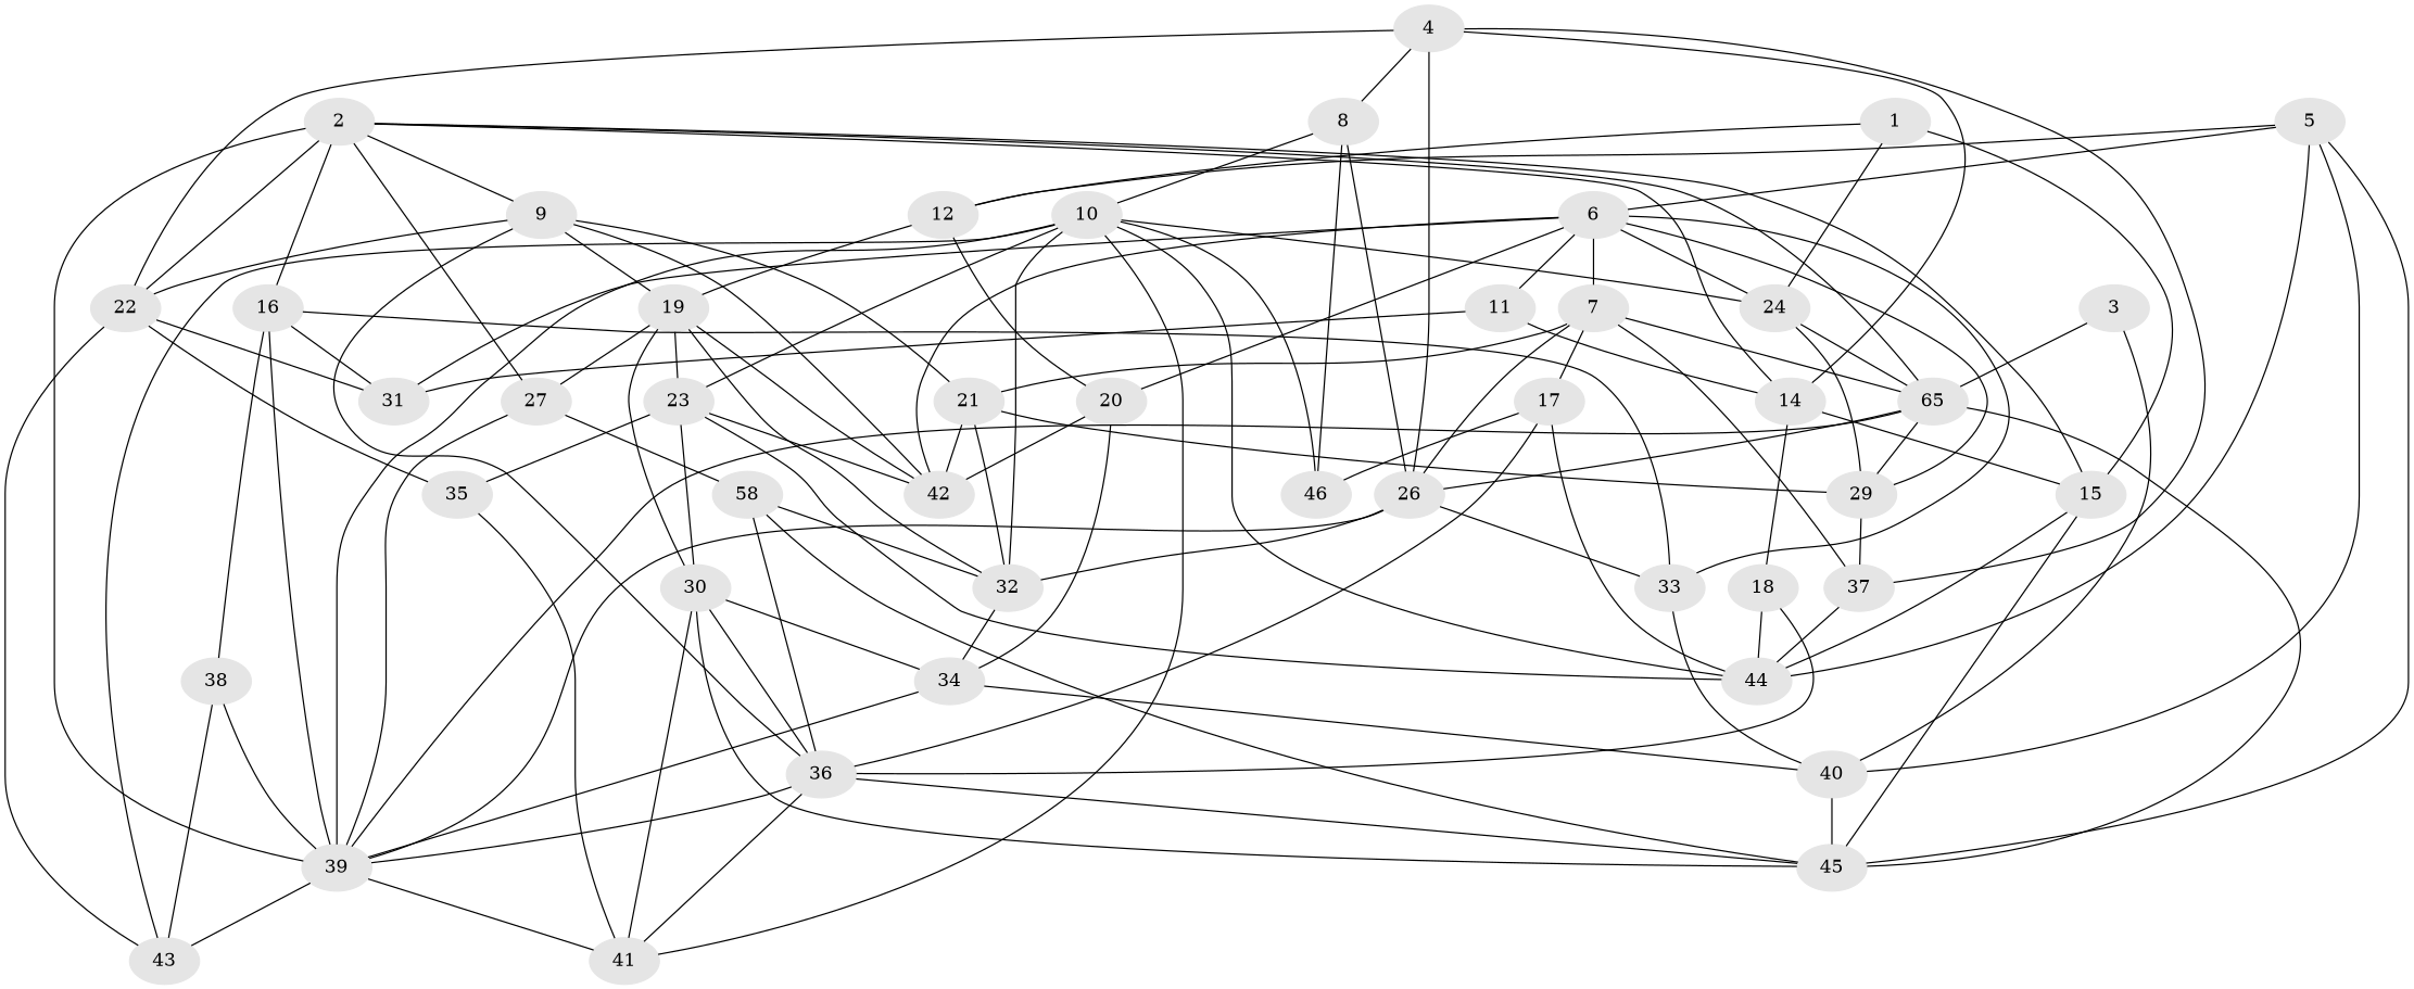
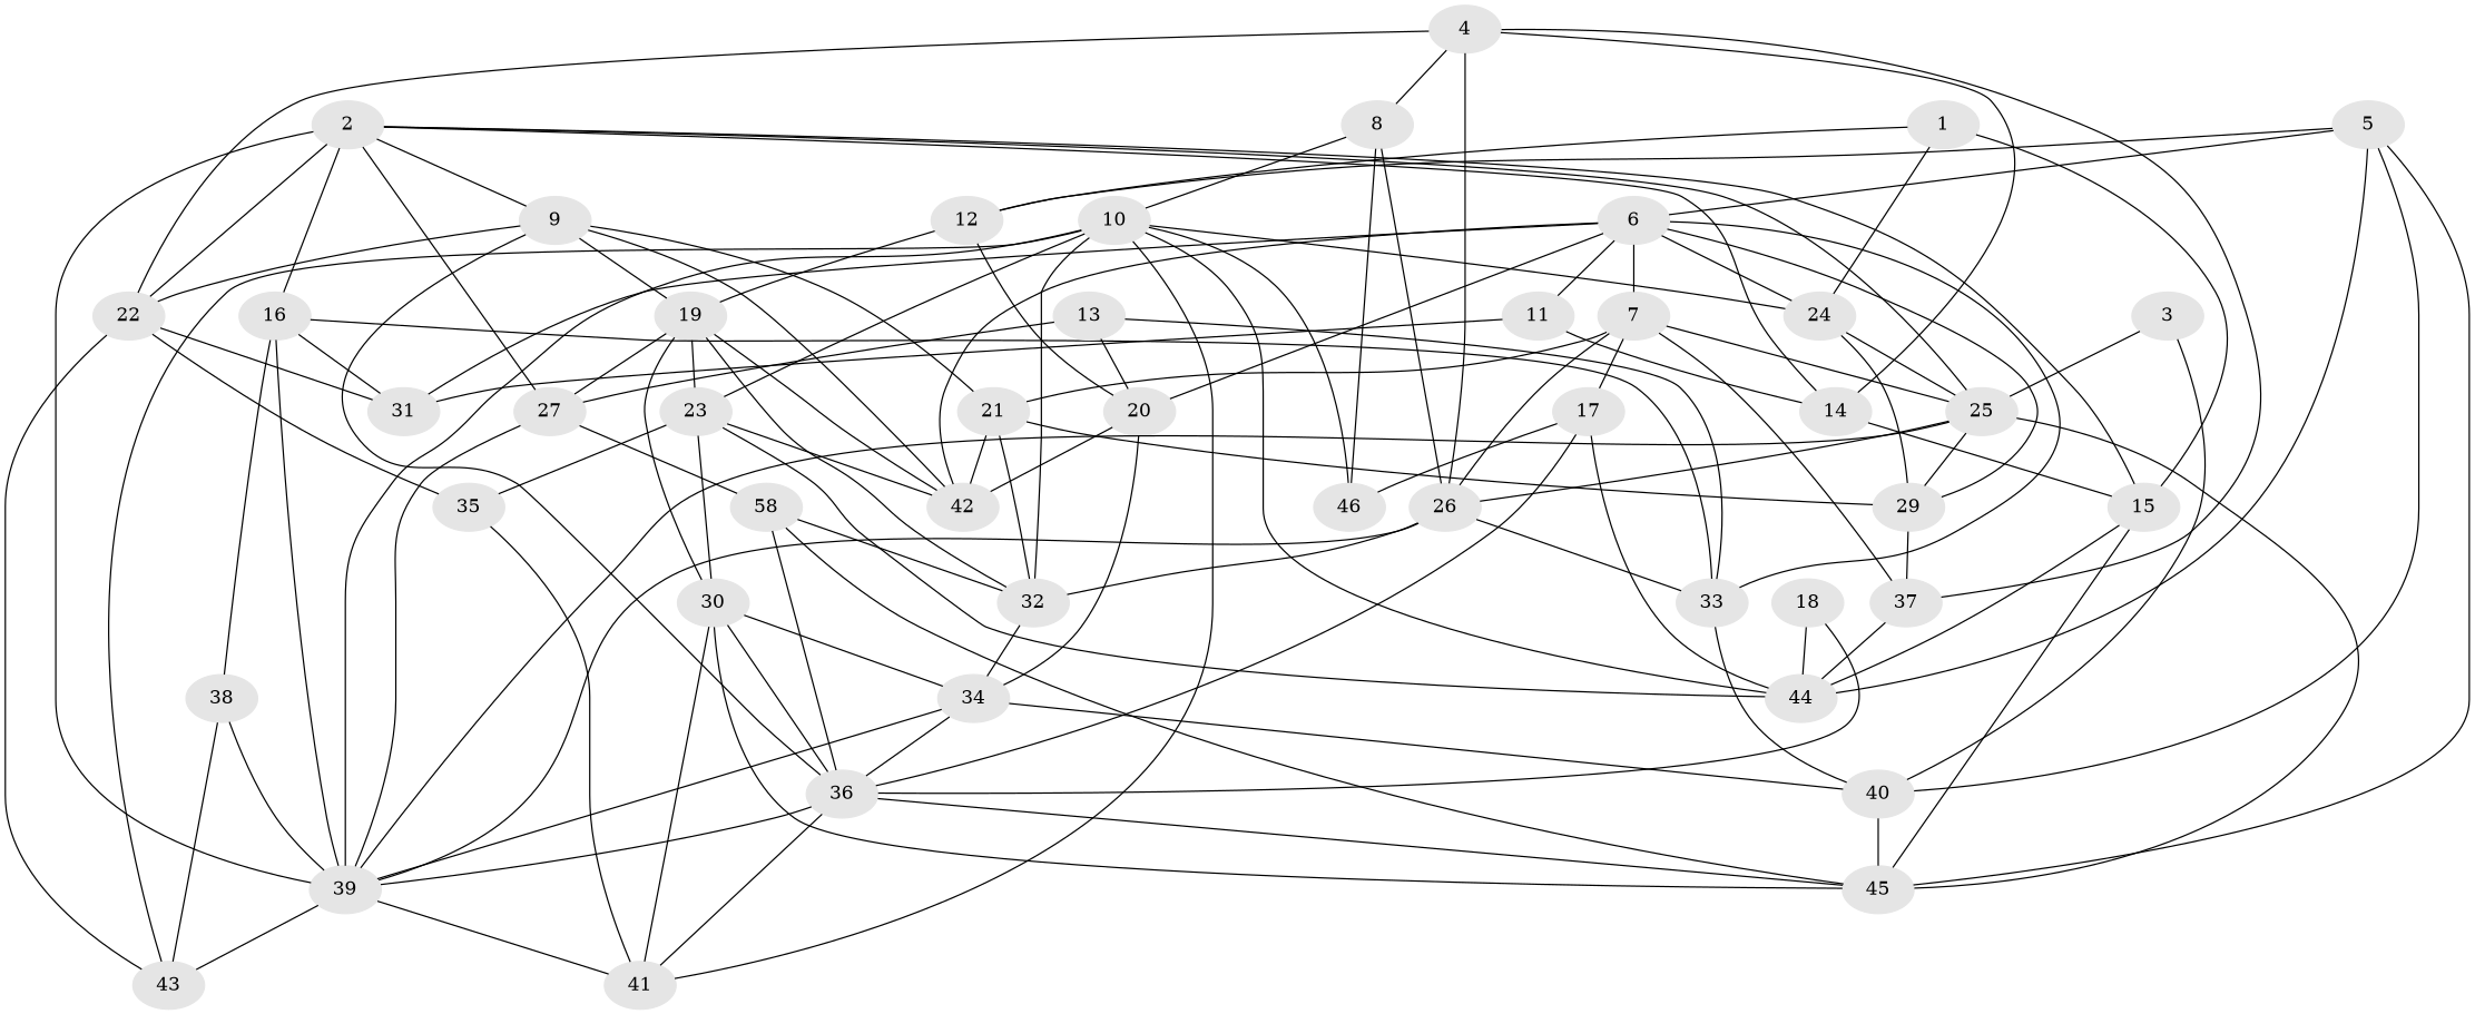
  graph {
    node [color=gray90 style=filled]
    edge [weight=1.0]
    1
    12
    15
    24
    20
    19
    44
    45
-   25 [label=65]
+   25
    29
    2
    9
    14
    16
    22
    27
    39
    42
    21
    36
    18
    31
    33
    38
    43
    35
    26
    n28 [label=58]
    41
    3
    40
    4
    8
    37
    10
    46
    32
    5
    6
    7
    11
    17
    34
    23
    30
+   13
    1 -- 12
    1 -- 15
    1 -- 24
    12 -- 20
    12 -- 19
    15 -- 44
    15 -- 45
    24 -- 25
    24 -- 29
    20 -- 42
    20 -- 34
    19 -- 27
    19 -- 42
    19 -- 32
    19 -- 23
    19 -- 30
    25 -- 45
    25 -- 29
    25 -- 39
    25 -- 26
    29 -- 37
    2 -- 15
    2 -- 25
    2 -- 9
    2 -- 14
    2 -- 16
    2 -- 22
    2 -- 27
    2 -- 39 [weight=2.0]
    9 -- 19
    9 -- 22
    9 -- 42
    9 -- 21
    9 -- 36
    14 -- 15
-   14 -- 18
    16 -- 39
    16 -- 31
    16 -- 33
    16 -- 38 [weight=2.0]
    22 -- 31
    22 -- 43
    22 -- 35
    27 -- 39
    27 -- n28
    39 -- 43
    39 -- 41
    21 -- 29
    21 -- 42
    21 -- 32
    36 -- 45
    36 -- 39
    36 -- 41
    18 -- 44
    18 -- 36
    33 -- 40
    38 -- 39
    38 -- 43
    35 -- 41
    26 -- 39
    26 -- 33
    26 -- 32
    n28 -- 45
    n28 -- 36
    n28 -- 32
    3 -- 25
    3 -- 40
    40 -- 45
    4 -- 14
    4 -- 22
    4 -- 26
    4 -- 8
    4 -- 37
    8 -- 26
    8 -- 10
    8 -- 46
    37 -- 44
    10 -- 24
    10 -- 44
    10 -- 39 [weight=2.0]
    10 -- 43
    10 -- 41
    10 -- 46
    10 -- 32
    10 -- 23
    32 -- 34
    5 -- 12
    5 -- 44 [weight=2.0]
    5 -- 45
    5 -- 40
    5 -- 6 [weight=2.0]
    6 -- 24
    6 -- 20 [weight=2.0]
    6 -- 29
    6 -- 42
    6 -- 31
    6 -- 33
    6 -- 7
    6 -- 11
    7 -- 25
    7 -- 21 [weight=2.0]
    7 -- 26 [weight=2.0]
    7 -- 37
    7 -- 17
    11 -- 14
    11 -- 31
    17 -- 44
    17 -- 36
    17 -- 46
    34 -- 39
+   34 -- 36
    34 -- 40
    23 -- 44
    23 -- 42
    23 -- 35
    23 -- 30
    30 -- 45
    30 -- 36
    30 -- 41
    30 -- 34
+   13 -- 20
+   13 -- 27
+   13 -- 33 [weight=2.0]
  }
